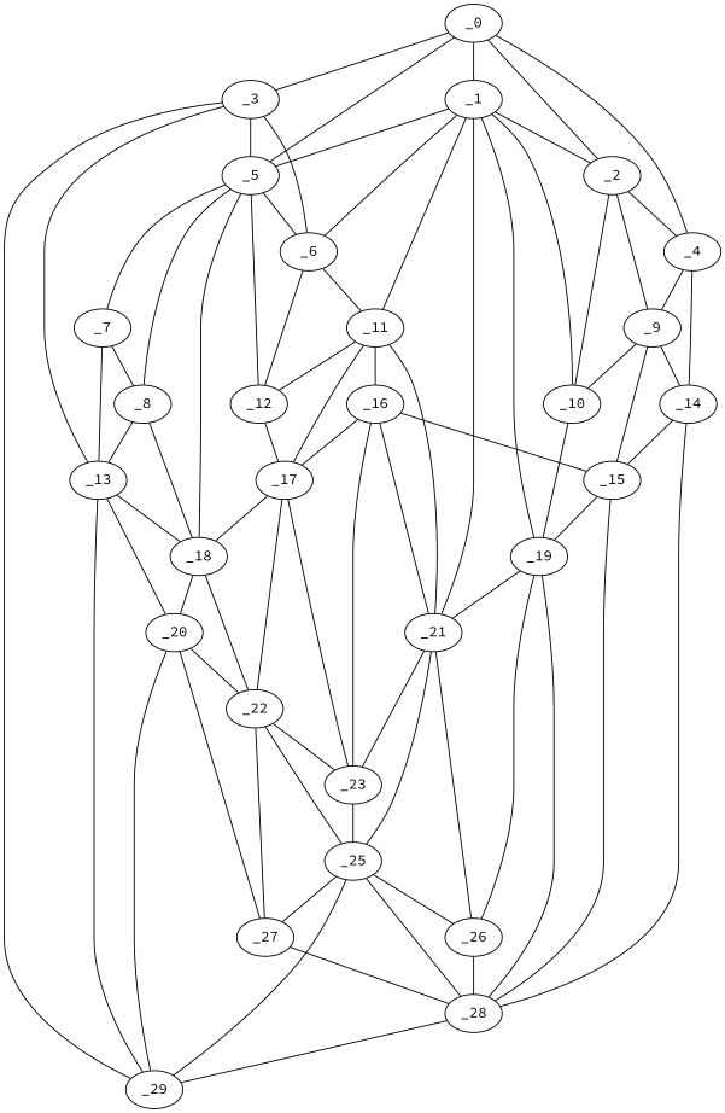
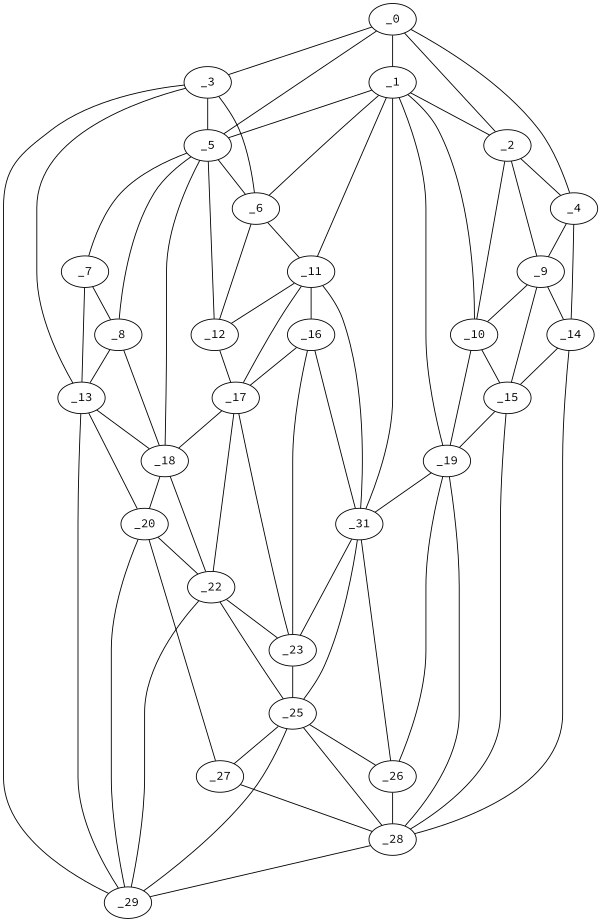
  graph {
    fontname="Source Code Pro"
    node [fontname="Source Code Pro" x=78 y=5]
    edge [fontname="Source Code Pro" valence=2]
    _0 [x=34 y=30]
    _1 [x=49 y=43]
    _2 [x=50 y=24]
    _3 [x=51 y=117]
    _4 [x=54]
    _5 [x=56 y=73]
    _6 [x=58 y=65]
    _10 [x=67 y=17]
    _11 [x=69 y=60]
    _19 [x=79 y=20]
-   _21 [x=84 y=52]
+   _21 [x=84 y=52 label=_31]
    _9 [x=63 y=10]
    _13 [x=70 y=103]
    _29 [x=99 y=113]
    _14 [x=76]
    _7 [x=58 y=107]
    _8 [x=61 y=104]
    _12 [x=69 y=68]
    _18 [y=81]
    _15 [x=76 y=12]
    _16 [y=58]
    _17 [y=67]
    _28 [x=99 y=28]
    _26 [x=95 y=34]
    _23 [x=86 y=60]
    _25 [x=92 y=58]
    _20 [x=81 y=100]
    _22 [x=84 y=73]
    _27 [x=96 y=107]
    _0 -- _1 [valence=1]
    _0 -- _2
    _0 -- _3 [valence=1]
    _0 -- _4 [valence=1]
    _0 -- _5 [valence=1]
    _1 -- _2
    _1 -- _5
    _1 -- _6
    _1 -- _10
    _1 -- _11
    _1 -- _19 [valence=1]
    _1 -- _21
    _2 -- _4 [valence=1]
    _2 -- _10
    _2 -- _9
    _3 -- _5
    _3 -- _6
    _3 -- _13 [valence=1]
    _3 -- _29 [valence=1]
    _4 -- _9 [valence=1]
    _4 -- _14 [valence=1]
    _5 -- _6 [valence=1]
    _5 -- _7 [valence=1]
    _5 -- _8
    _5 -- _12
    _5 -- _18 [valence=1]
    _6 -- _11
    _6 -- _12 [valence=1]
    _10 -- _19
-   _16 -- _15
+   _10 -- _15
    _11 -- _21
    _11 -- _12
    _11 -- _16
    _11 -- _17
    _19 -- _21
    _19 -- _28 [valence=1]
    _19 -- _26
    _21 -- _26 [valence=1]
    _21 -- _23 [valence=1]
    _21 -- _25
    _9 -- _10 [valence=1]
    _9 -- _14 [valence=1]
    _9 -- _15
    _13 -- _29
    _13 -- _18 [valence=1]
    _13 -- _20 [valence=1]
    _14 -- _15
    _14 -- _28 [valence=1]
    _7 -- _13 [valence=1]
    _7 -- _8
    _8 -- _13
    _8 -- _18
    _12 -- _17 [valence=1]
    _18 -- _20
    _18 -- _22
    _15 -- _19
    _15 -- _28 [valence=1]
    _16 -- _21 [valence=1]
    _16 -- _17 [valence=1]
    _16 -- _23
    _17 -- _18
    _17 -- _23
    _17 -- _22
    _28 -- _29 [valence=1]
    _26 -- _28
    _23 -- _25
    _25 -- _29
    _25 -- _28 [valence=1]
    _25 -- _26
    _25 -- _27 [valence=1]
    _20 -- _29 [valence=1]
    _20 -- _22
    _20 -- _27 [valence=1]
    _22 -- _23
    _22 -- _25
-   _22 -- _27
+   _22 -- _29
    _27 -- _28
  }
